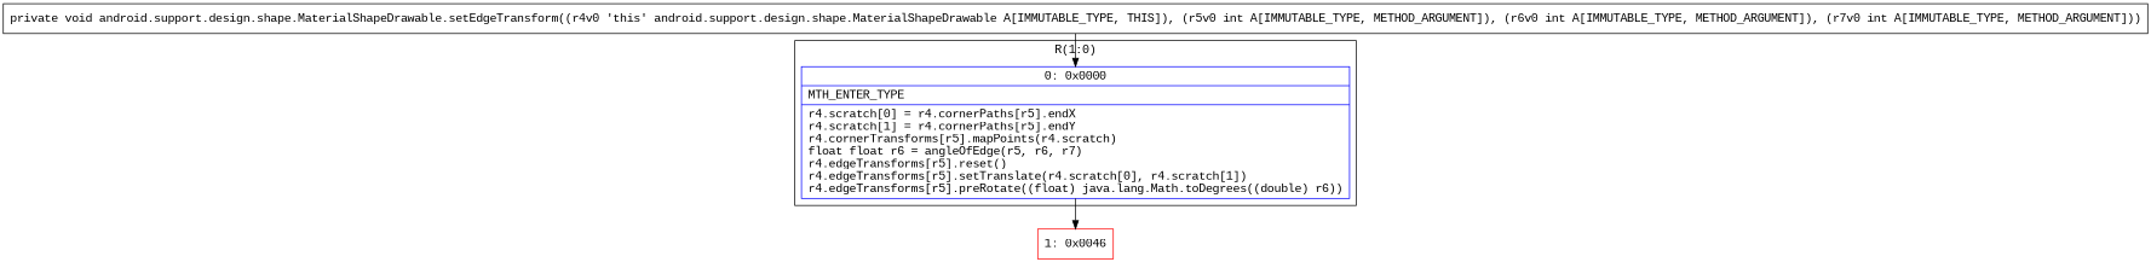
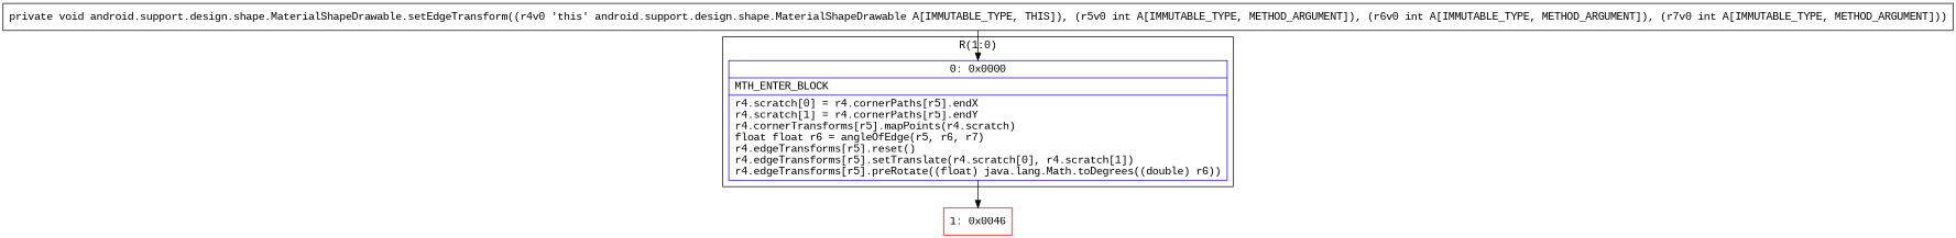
  digraph {
    fontname="Liberation Mono"
    node [shape=record fontname="Liberation Mono"]
    edge [fontname="Liberation Mono"]
-   n1 [color=blue label="{0\:\ 0x0000|MTH_ENTER_TYPE\l|r4.scratch[0] = r4.cornerPaths[r5].endX\lr4.scratch[1] = r4.cornerPaths[r5].endY\lr4.cornerTransforms[r5].mapPoints(r4.scratch)\lfloat float r6 = angleOfEdge(r5, r6, r7)\lr4.edgeTransforms[r5].reset()\lr4.edgeTransforms[r5].setTranslate(r4.scratch[0], r4.scratch[1])\lr4.edgeTransforms[r5].preRotate((float) java.lang.Math.toDegrees((double) r6))\l}"]
+   n1 [color=blue label="{0\:\ 0x0000|MTH_ENTER_BLOCK\l|r4.scratch[0] = r4.cornerPaths[r5].endX\lr4.scratch[1] = r4.cornerPaths[r5].endY\lr4.cornerTransforms[r5].mapPoints(r4.scratch)\lfloat float r6 = angleOfEdge(r5, r6, r7)\lr4.edgeTransforms[r5].reset()\lr4.edgeTransforms[r5].setTranslate(r4.scratch[0], r4.scratch[1])\lr4.edgeTransforms[r5].preRotate((float) java.lang.Math.toDegrees((double) r6))\l}"]
    n2 [color=red label="{1\:\ 0x0046}"]
    n3 [label="{private void android.support.design.shape.MaterialShapeDrawable.setEdgeTransform((r4v0 'this' android.support.design.shape.MaterialShapeDrawable A[IMMUTABLE_TYPE, THIS]), (r5v0 int A[IMMUTABLE_TYPE, METHOD_ARGUMENT]), (r6v0 int A[IMMUTABLE_TYPE, METHOD_ARGUMENT]), (r7v0 int A[IMMUTABLE_TYPE, METHOD_ARGUMENT])) }"]
    subgraph cluster_1 {
      label="R(1:0)"
      n1
    }
    n1 -> n2
    n3 -> n1
  }
